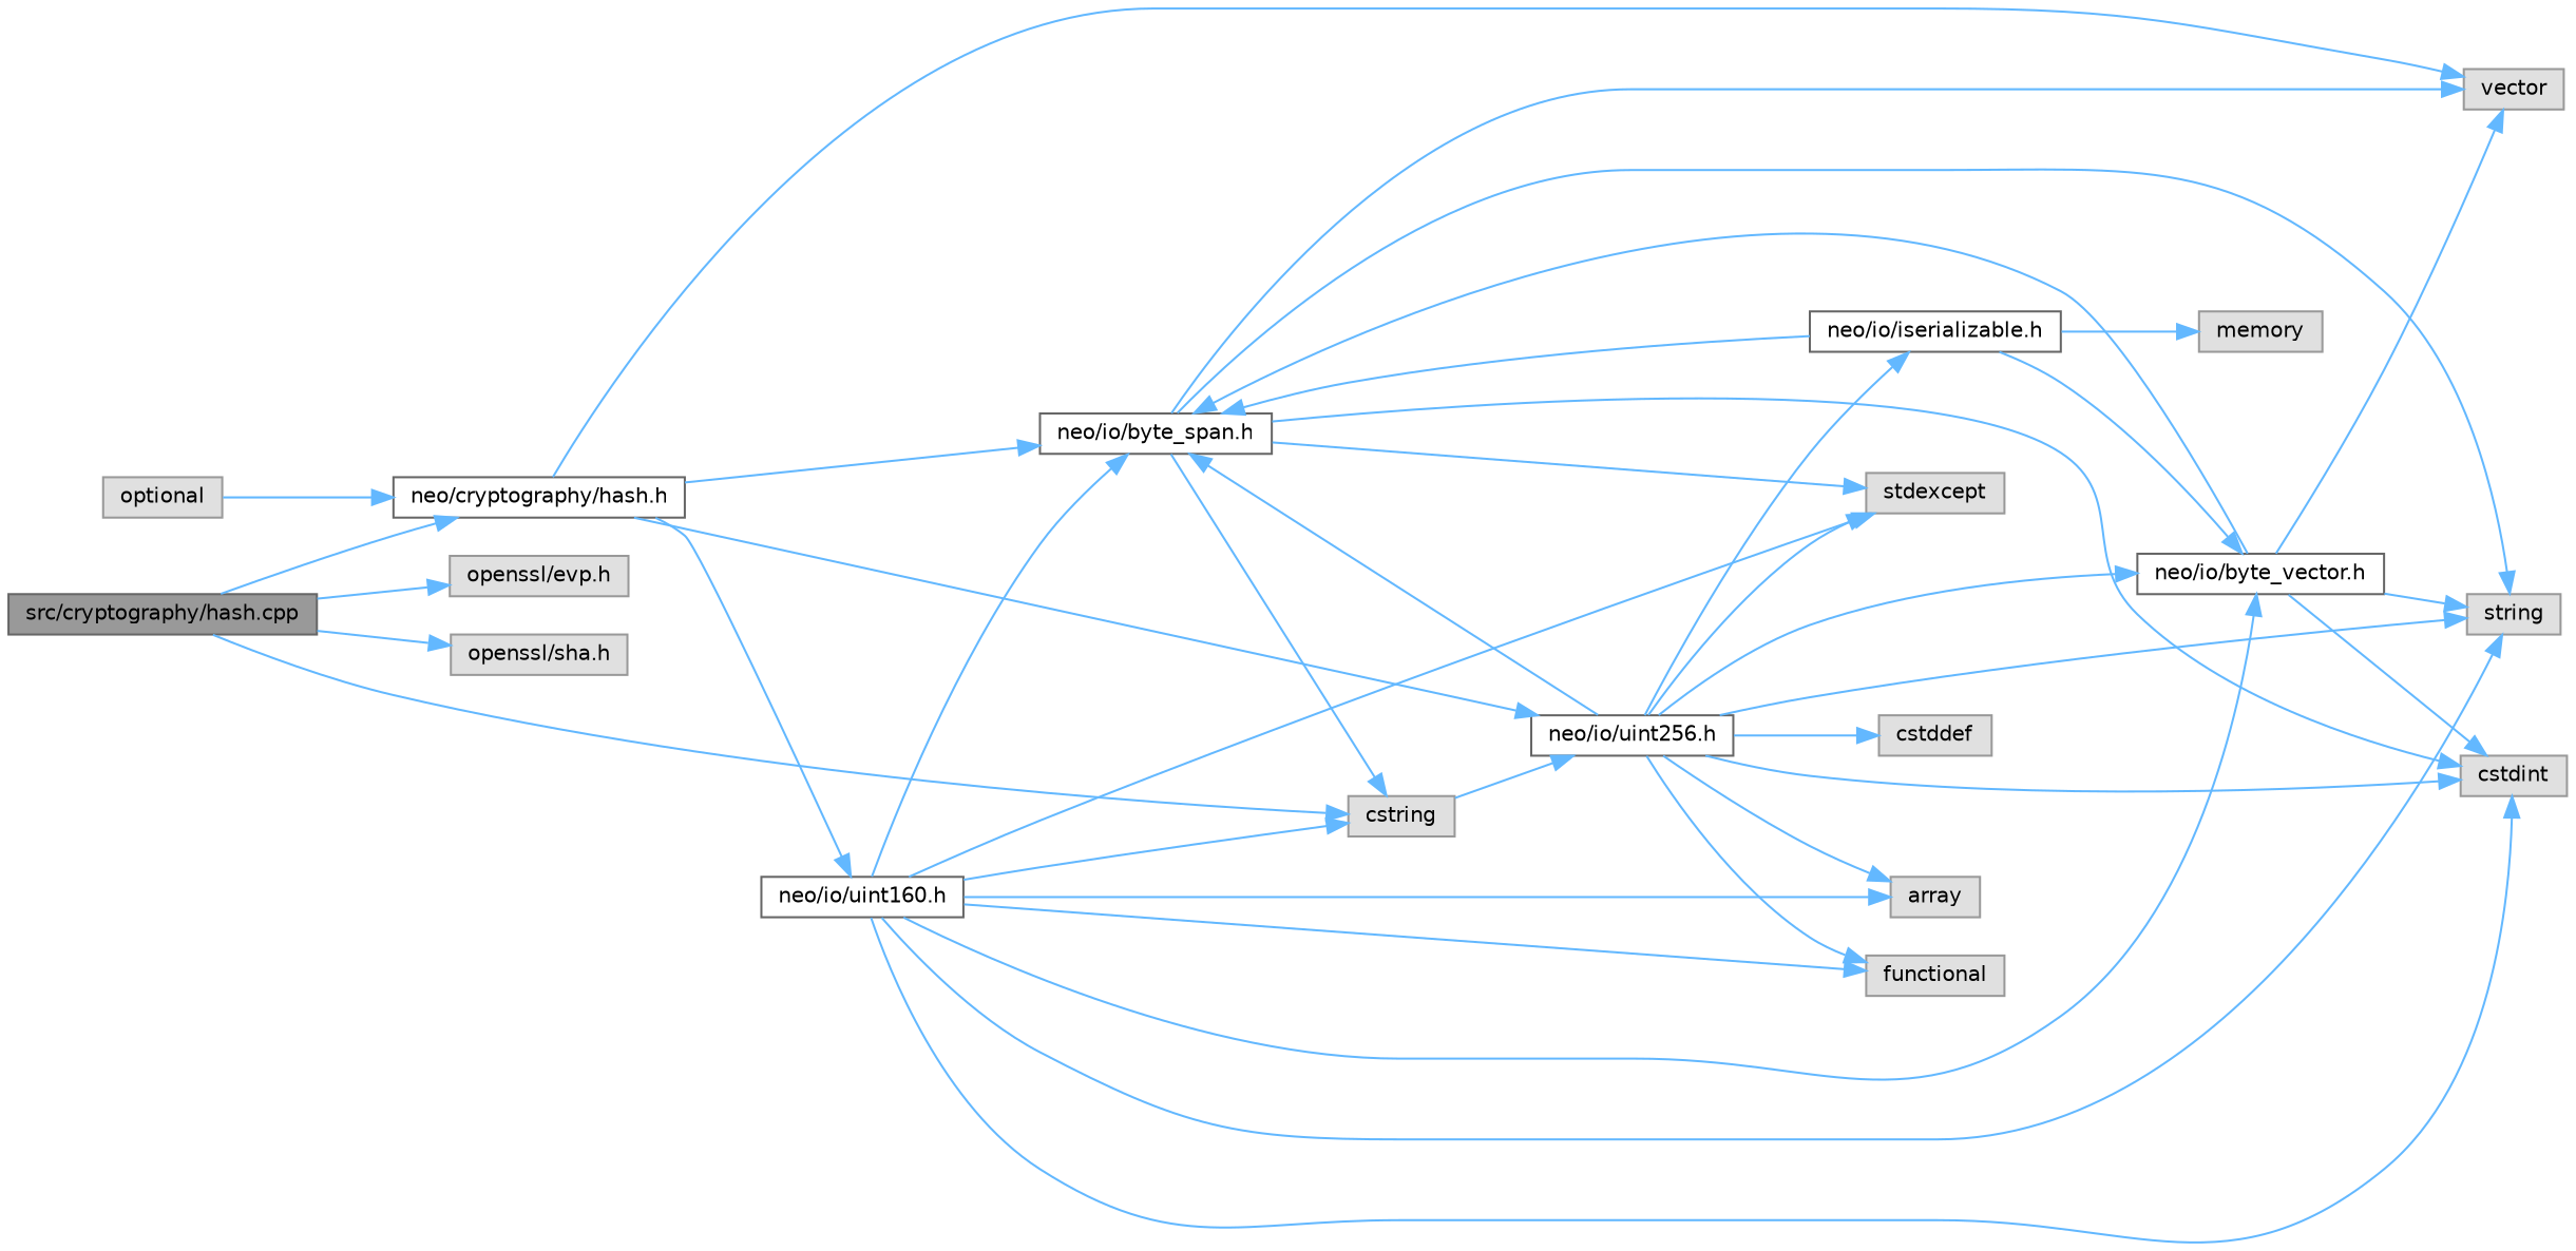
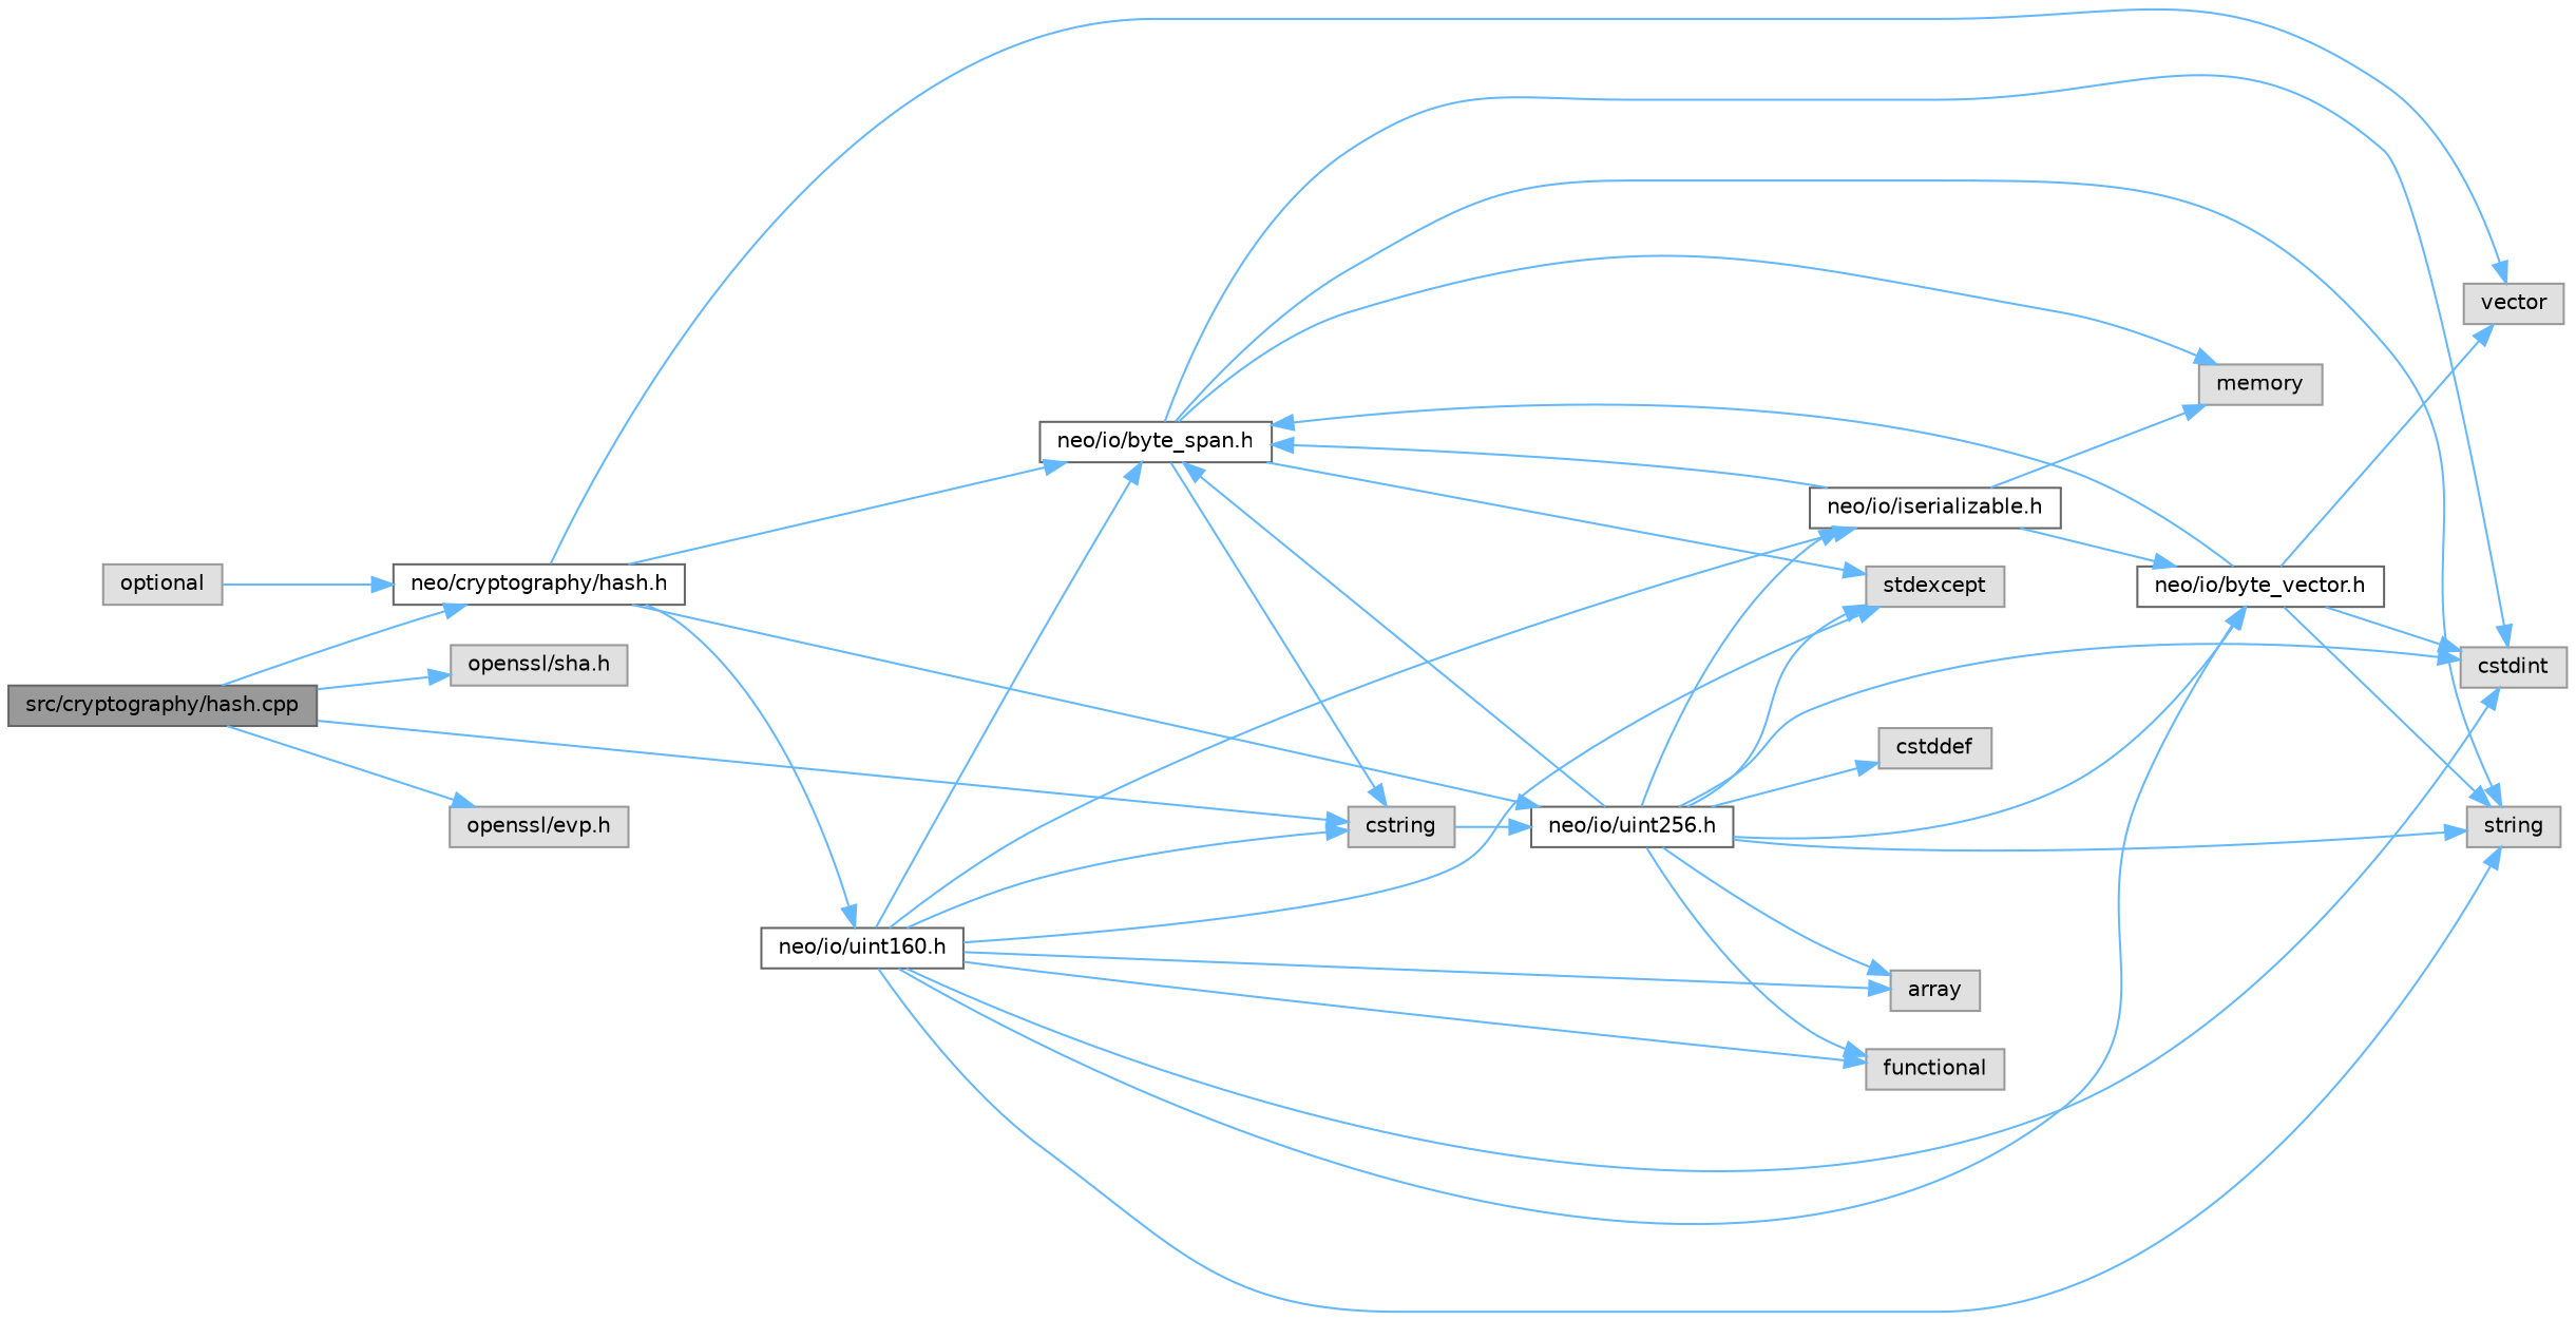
  digraph {
    rankdir=LR
    node [color=grey60 fillcolor="#E0E0E0" fontname=Helvetica fontsize=10 shape=box style=filled]
    edge [color=steelblue1 fontname=Helvetica fontsize=10 labelfontname=Helvetica labelfontsize=10 style=solid]
    n1 [color=gray40 fillcolor=grey60 fontcolor=black height=0.2 label="src/cryptography/hash.cpp" width=0.4]
    n2 [color=grey40 fillcolor=white height=0.2 label="neo/cryptography/hash.h" width=0.4]
    n3 [height=0.2 label=cstring width=0.4]
    n4 [height=0.2 label="openssl/evp.h" width=0.4]
    n5 [height=0.2 label="openssl/sha.h" width=0.4]
    n6 [color=grey40 fillcolor=white height=0.2 label="neo/io/byte_span.h" width=0.4]
    n7 [height=0.2 label=vector width=0.4]
    n8 [color=grey40 fillcolor=white height=0.2 label="neo/io/uint160.h" width=0.4]
    n9 [color=grey40 fillcolor=white height=0.2 label="neo/io/uint256.h" width=0.4]
    n10 [height=0.2 label=cstdint width=0.4]
    n11 [height=0.2 label=stdexcept width=0.4]
    n12 [height=0.2 label=string width=0.4]
    n13 [color=grey40 fillcolor=white height=0.2 label="neo/io/byte_vector.h" width=0.4]
    n14 [color=grey40 fillcolor=white height=0.2 label="neo/io/iserializable.h" width=0.4]
    n15 [height=0.2 label=array width=0.4]
    n16 [height=0.2 label=functional width=0.4]
    n17 [height=0.2 label=cstddef width=0.4]
    n18 [height=0.2 label=optional width=0.4]
    n19 [height=0.2 label=memory width=0.4]
    n1 -> n2
    n1 -> n3
    n1 -> n4
    n1 -> n5
    n2 -> n6
    n2 -> n7
    n2 -> n8
    n2 -> n9
    n3 -> n9
    n6 -> n3
-   n6 -> n7
+   n6 -> n19
    n6 -> n10
    n6 -> n11
    n6 -> n12
    n8 -> n3
    n8 -> n6
    n8 -> n10
    n8 -> n11
    n8 -> n12
    n8 -> n13
+   n8 -> n14
    n8 -> n15
    n8 -> n16
    n9 -> n6
    n9 -> n10
    n9 -> n11
    n9 -> n12
    n9 -> n13
    n9 -> n14
    n9 -> n15
    n9 -> n16
    n9 -> n17
    n13 -> n6
    n13 -> n7
    n13 -> n10
    n13 -> n12
    n14 -> n6
    n14 -> n13
    n14 -> n19
    n18 -> n2
  }
